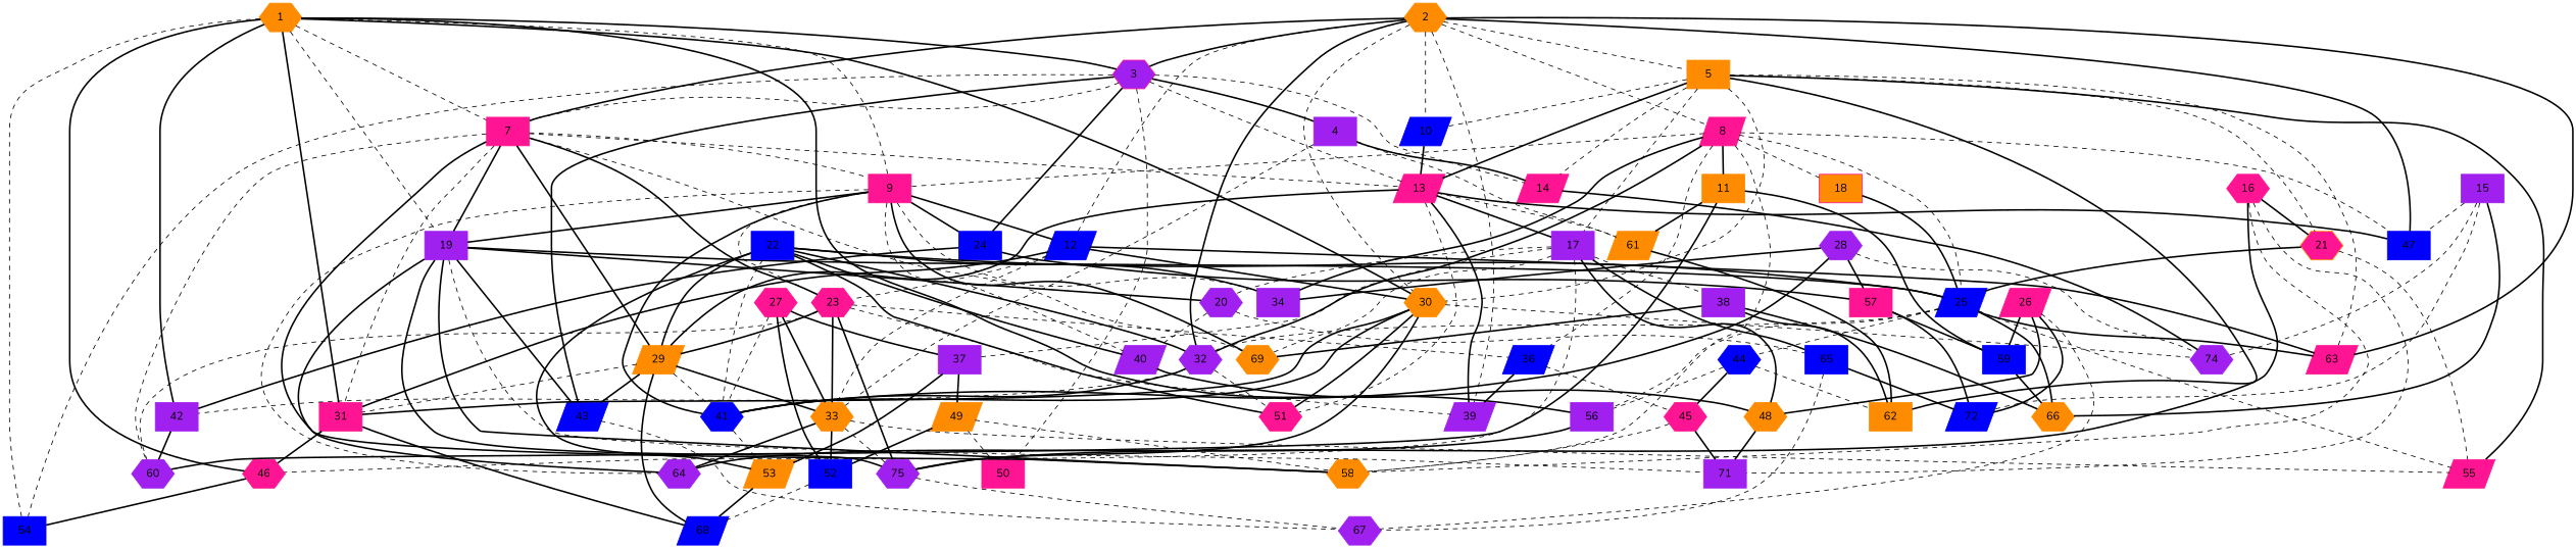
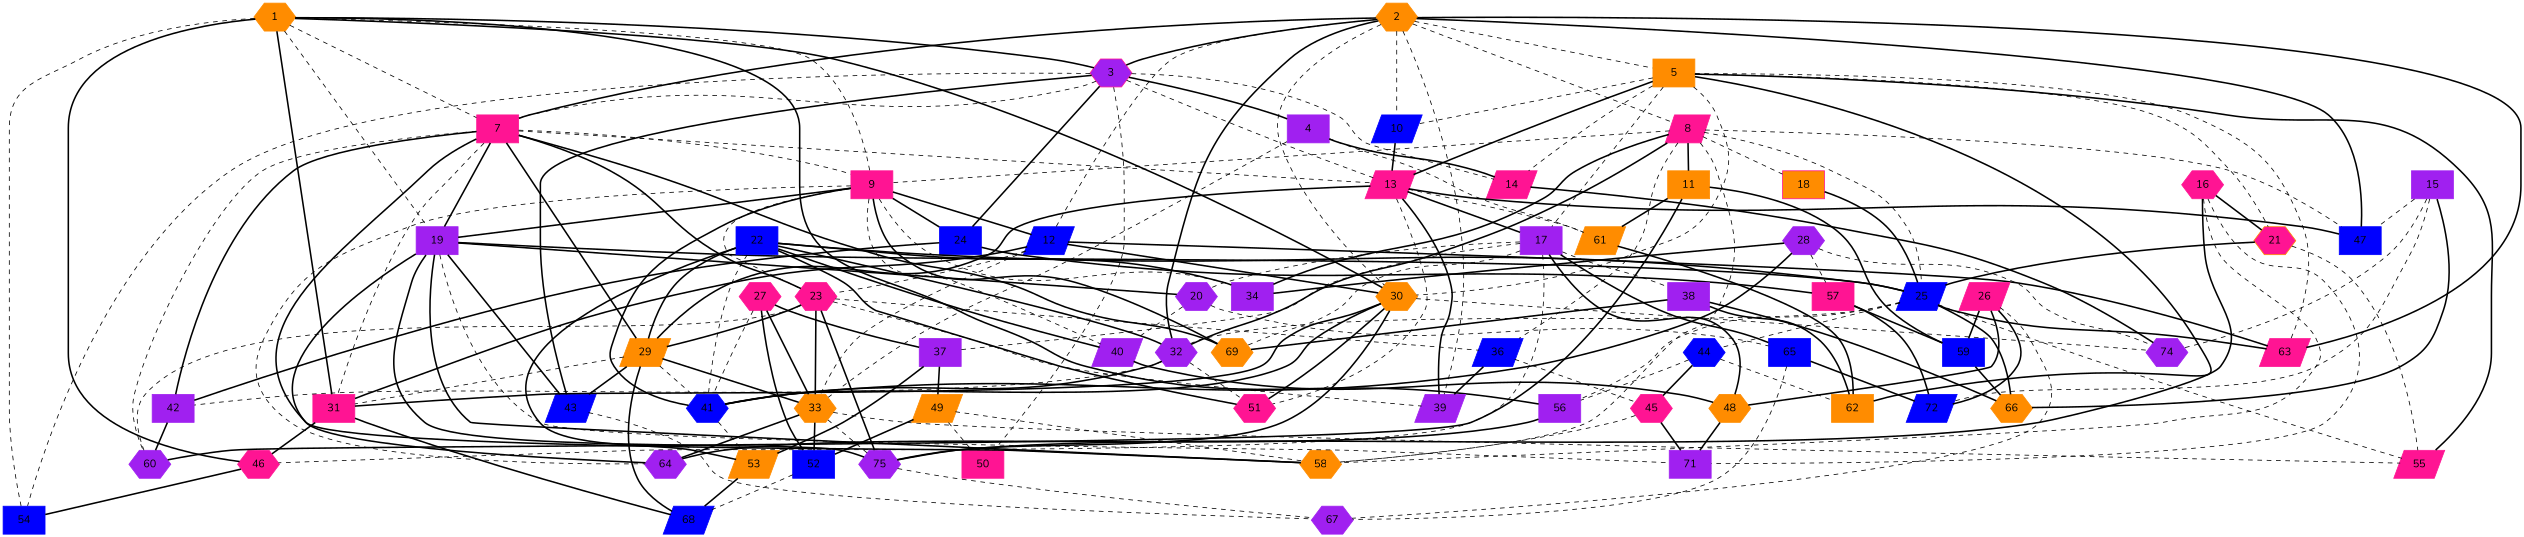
  graph {
    fontname=Nunito
    node [color=purple fontname=Nunito shape=hexagon style=filled]
    edge [fontname=Nunito style=bold weight=1.0]
    1 [color=darkorange]
    3 [color=deeppink fillcolor=purple]
    7 [color=deeppink shape=box]
    9 [color=deeppink shape=box]
    19 [shape=box]
    30 [color=darkorange]
    31 [color=deeppink shape=box]
    42 [shape=box]
    46 [color=deeppink]
    54 [color=blue shape=box]
    56 [shape=box]
    4 [shape=box]
    13 [color=deeppink shape=parallelogram]
    14 [color=deeppink shape=parallelogram]
    24 [color=blue shape=box]
    43 [color=blue shape=parallelogram]
    50 [color=deeppink shape=box]
    29 [color=darkorange shape=parallelogram]
    23 [color=deeppink]
    58 [color=darkorange]
    60
    69 [color=darkorange]
    12 [color=blue shape=parallelogram]
    34 [shape=box]
    40 [shape=parallelogram]
    41 [color=blue]
    64
    n28 [label=75]
    25 [color=blue shape=parallelogram]
    71 [shape=box]
    20
    51 [color=deeppink]
    n33 [label=74]
    68 [color=blue shape=parallelogram]
    2 [color=darkorange]
    5 [color=darkorange shape=box]
    8 [color=deeppink shape=parallelogram]
    10 [color=blue shape=parallelogram]
    32
    39 [shape=parallelogram]
    47 [color=blue shape=box]
    63 [color=deeppink shape=parallelogram]
    17 [shape=box]
    21 [color=darkorange fillcolor=deeppink]
    55 [color=deeppink shape=parallelogram]
    62 [color=darkorange shape=box]
    18 [color=deeppink fillcolor=darkorange shape=box]
    11 [color=darkorange shape=box]
    36 [color=blue shape=parallelogram]
    33 [color=darkorange]
    61 [color=darkorange shape=parallelogram]
    57 [color=deeppink shape=box]
    67
    52 [color=blue shape=box]
    37 [shape=box]
    38 [shape=box]
    48 [color=darkorange]
    65 [color=blue shape=box]
    59 [color=blue shape=box]
    66 [color=darkorange]
    44 [color=blue]
    45 [color=deeppink]
    53 [color=darkorange shape=parallelogram]
    15 [shape=box]
    72 [color=blue shape=parallelogram]
    16 [color=deeppink]
    49 [color=darkorange shape=parallelogram]
    22 [color=blue shape=box]
    26 [color=deeppink shape=parallelogram]
    27 [color=deeppink]
    28
    1 -- 3
    1 -- 7 [style=dashed]
    1 -- 9 [style=dashed]
    1 -- 19 [style=dashed]
    1 -- 30
    1 -- 31 [weight=2.0]
-   1 -- 42
+   7 -- 42
    1 -- 46
    1 -- 54 [style=dashed weight=2.0]
    1 -- 56
    3 -- 7 [style=dashed]
    3 -- 54 [style=dashed]
    3 -- 4
    3 -- 13 [style=dashed]
    3 -- 14 [style=dashed]
    3 -- 24
    3 -- 43
    3 -- 50 [style=dashed weight=3.0]
    7 -- 9 [style=dashed]
    7 -- 19
    7 -- 31 [style=dashed]
    7 -- 13 [style=dashed]
    7 -- 29
    7 -- 23
    7 -- 58
    7 -- 60 [style=dashed]
-   7 -- 69 [style=dashed]
+   7 -- 69
    9 -- 19
    9 -- 24
    9 -- 23 [style=dashed]
    9 -- 69
    9 -- 12
    9 -- 34 [style=dashed]
    9 -- 40 [style=dashed]
    9 -- 41
    9 -- 64 [style=dashed]
    19 -- 43
    19 -- 58 [weight=2.0]
    19 -- 64
    19 -- n28 [weight=2.0]
    19 -- 25
    19 -- 71 [style=dashed]
    19 -- 20
    30 -- 31
    30 -- 41
    30 -- n28
    30 -- 51
    30 -- n33 [style=dashed]
    31 -- 46
    31 -- 68
    42 -- 60
    46 -- 54
    56 -- 64
    4 -- 14
    4 -- 33 [style=dashed]
    4 -- 61 [style=dashed]
    13 -- 29
    13 -- 51 [style=dashed]
    13 -- 39
    13 -- 47
    13 -- 17 [weight=2.0]
    13 -- 61 [style=dashed]
    14 -- n33
    24 -- 42
    24 -- 57
    43 -- 67 [style=dashed]
    29 -- 31 [style=dashed]
    29 -- 43
    29 -- 41 [style=dashed]
    29 -- 68
    29 -- 33
    23 -- 29
    23 -- 60 [style=dashed]
    23 -- n28
    23 -- 39 [style=dashed]
    23 -- 36 [style=dashed]
    23 -- 33
    12 -- 30
    12 -- 31
    12 -- 23 [style=dashed weight=2.0]
    12 -- 63
    12 -- 33 [style=dashed]
    40 -- 48
    41 -- 53 [style=dashed]
    n28 -- 67 [style=dashed]
    25 -- 56 [style=dashed]
    25 -- 32 [style=dashed weight=2.0]
    25 -- 63
    25 -- 55 [style=dashed]
    25 -- 66
    25 -- 44 [style=dashed]
    20 -- 40 [style=dashed]
    20 -- 65 [style=dashed]
    2 -- 3
    2 -- 7
    2 -- 30 [style=dashed]
    2 -- 12 [style=dashed]
    2 -- 5 [style=dashed]
    2 -- 8 [style=dashed]
    2 -- 10 [style=dashed weight=2.0]
    2 -- 32
    2 -- 39 [style=dashed]
    2 -- 47
    2 -- 63
    5 -- 30 [style=dashed weight=2.0]
    5 -- 13 [weight=2.0]
    5 -- 14 [style=dashed]
    5 -- 10 [style=dashed]
    5 -- 63 [style=dashed]
    5 -- 17 [style=dashed]
    5 -- 21 [style=dashed]
    5 -- 55
    5 -- 62
    8 -- 9 [style=dashed]
    8 -- 58 [style=dashed weight=2.0]
    8 -- 34
    8 -- 25 [style=dashed]
    8 -- 32
    8 -- 47 [style=dashed]
    8 -- 18 [style=dashed weight=2.0]
    8 -- 11
    8 -- 36 [style=dashed]
    10 -- 13
    32 -- 42 [style=dashed]
    32 -- 41
    32 -- 51 [style=dashed]
    17 -- 46 [style=dashed]
    17 -- 69 [style=dashed]
    17 -- 20 [style=dashed]
    17 -- 37 [style=dashed]
    17 -- 38 [style=dashed]
    17 -- 48
    17 -- 65
    21 -- 25
    21 -- 55 [style=dashed]
    18 -- 25
    11 -- 60
    11 -- 61
    11 -- 59
    36 -- 39
    36 -- 45 [style=dashed]
    33 -- 64
    33 -- n28 [style=dashed weight=2.0]
    33 -- 55 [style=dashed]
    33 -- 52
    61 -- 62
    57 -- 59
    57 -- 72
    52 -- 68 [style=dashed]
    37 -- 53
    37 -- 49
    38 -- 69
    38 -- 62
    38 -- 66
    48 -- 71
    65 -- 67 [style=dashed]
    65 -- 72
    59 -- 66
    44 -- 56 [style=dashed]
    44 -- 62 [style=dashed]
    44 -- 45
    45 -- 58 [style=dashed]
    45 -- 71
    53 -- 68
    15 -- n33 [style=dashed]
    15 -- 47 [style=dashed]
    15 -- 66
    15 -- 72 [style=dashed]
    16 -- 58 [style=dashed]
    16 -- n28
    16 -- 71 [style=dashed]
    16 -- 21
    49 -- 50 [style=dashed]
    49 -- 58 [style=dashed]
    49 -- 52
    22 -- 29
    22 -- 34
    22 -- 40
    22 -- 41 [style=dashed]
    22 -- 25
    22 -- 51
    22 -- 32
    22 -- 53
    26 -- 67 [style=dashed]
    26 -- 48
    26 -- 59
    26 -- 72
    27 -- 41 [style=dashed]
    27 -- 33
    27 -- 52
    27 -- 37
    28 -- 34
    28 -- 41
    28 -- n33 [style=dashed]
-   28 -- 57
+   28 -- 57 [style=dashed]
  }
